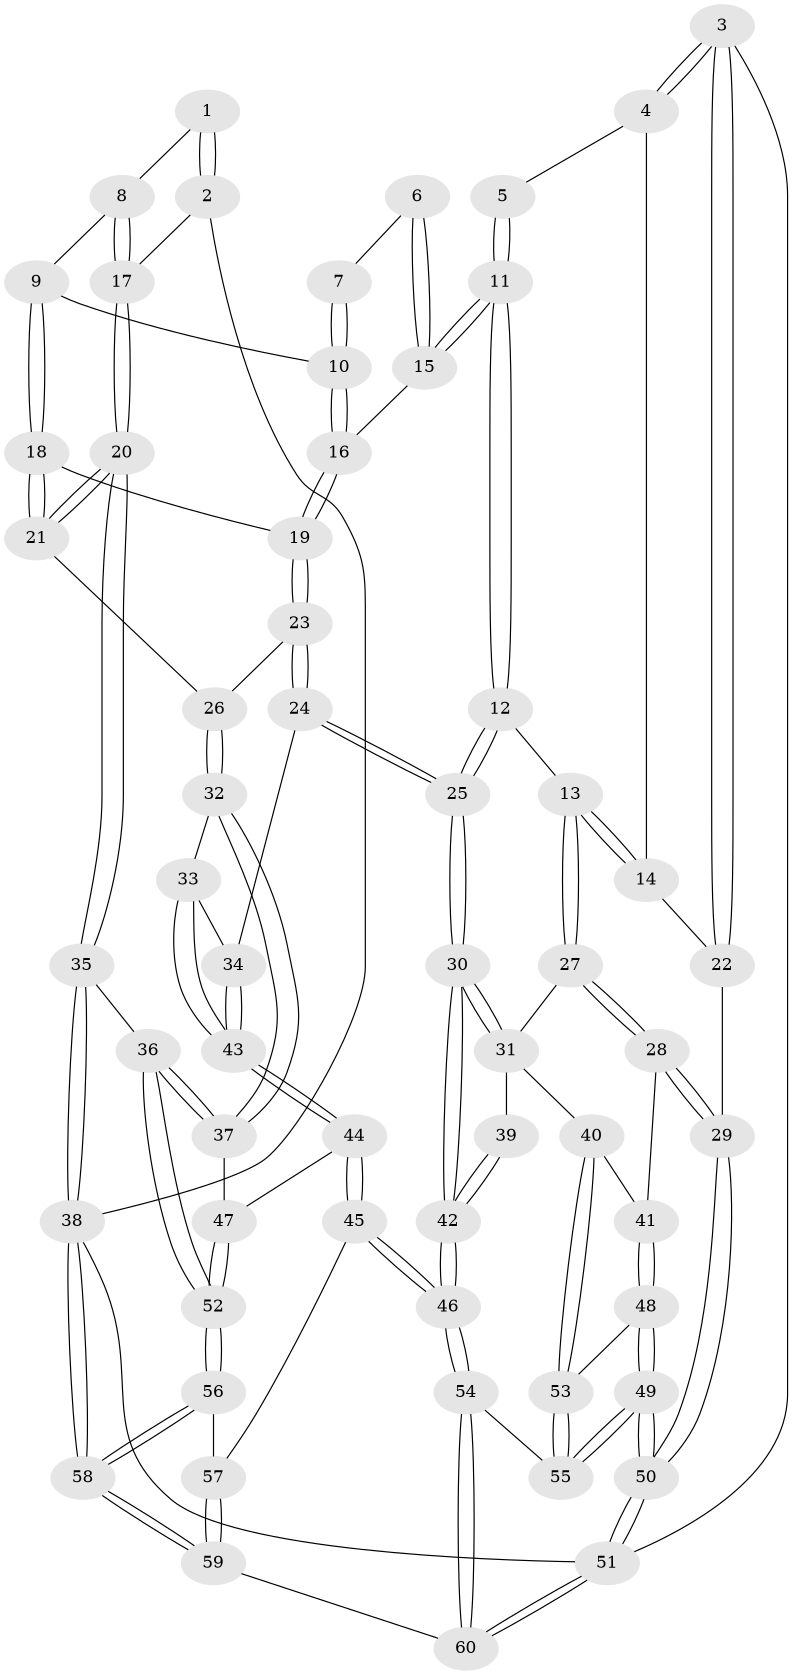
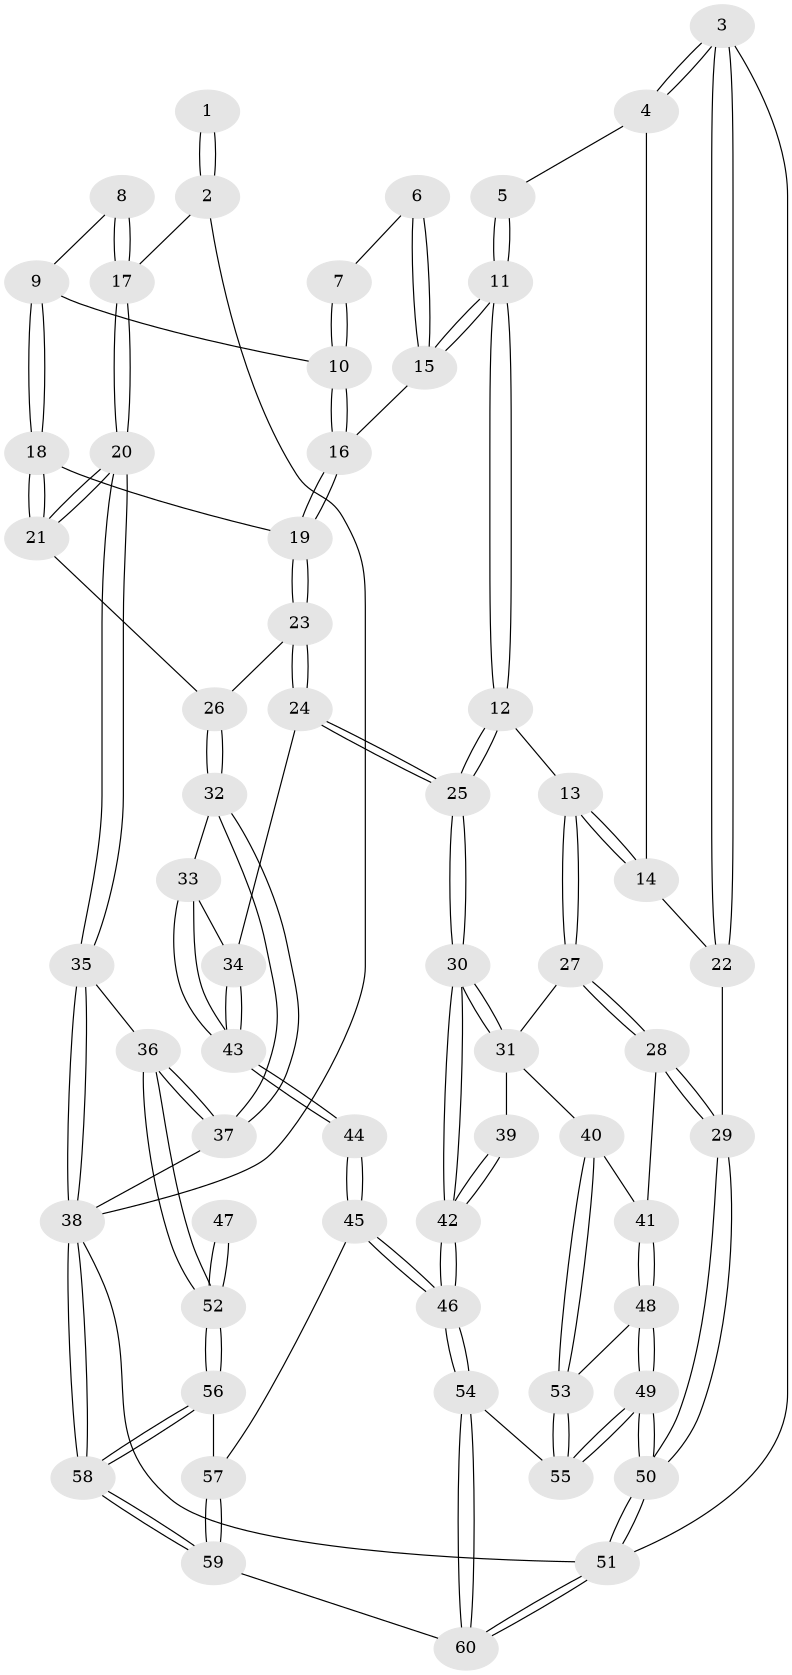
  graph {
    node [color=gray90 style=filled]
    1
    2
    8
    17
    38
    9
    3
    4
    22
    51
    20
    58
    5
    14
    29
    60
    11
    6
    7
    15
    12
    10
    16
    18
    19
    21
    13
    25
    27
    30
    28
    31
    23
    35
    26
    24
    36
    32
    50
    34
    43
    42
    33
    37
    41
    39
    40
    48
    46
    47
    44
    52
    56
    59
    53
    55
    49
    54
    45
    57
    1 -- 2
    1 -- 2
-   1 -- 8
    2 -- 17
    2 -- 38
    8 -- 17
    8 -- 17
    8 -- 9
    17 -- 20
    17 -- 20
    38 -- 51
    38 -- 58
    38 -- 58
    9 -- 10
    9 -- 18
    9 -- 18
    3 -- 4
    3 -- 4
    3 -- 22
    3 -- 22
    3 -- 51
    4 -- 5
    4 -- 14
    22 -- 29
    51 -- 60
    51 -- 60
    20 -- 21
    20 -- 21
    20 -- 35
    20 -- 35
    58 -- 59
    58 -- 59
    5 -- 11
    5 -- 11
    14 -- 22
    29 -- 50
    29 -- 50
    11 -- 15
    11 -- 15
    11 -- 12
    11 -- 12
    6 -- 7
    6 -- 15
    6 -- 15
    7 -- 10
    7 -- 10
    15 -- 16
    12 -- 13
    12 -- 25
    12 -- 25
    10 -- 16
    10 -- 16
    16 -- 19
    16 -- 19
    18 -- 19
    18 -- 21
    18 -- 21
    19 -- 23
    19 -- 23
    21 -- 26
    13 -- 14
    13 -- 14
    13 -- 27
    13 -- 27
    25 -- 30
    25 -- 30
    27 -- 28
    27 -- 28
    27 -- 31
    30 -- 31
    30 -- 31
    30 -- 42
    30 -- 42
    28 -- 29
    28 -- 29
    28 -- 41
    31 -- 39
    31 -- 40
    23 -- 26
    23 -- 24
    23 -- 24
    35 -- 38
    35 -- 38
    35 -- 36
    26 -- 32
    26 -- 32
    24 -- 25
    24 -- 25
    24 -- 34
    36 -- 37
    36 -- 37
    36 -- 52
    36 -- 52
    32 -- 33
    32 -- 37
    32 -- 37
    50 -- 51
    50 -- 51
    34 -- 43
    34 -- 43
    43 -- 44
    43 -- 44
    42 -- 46
    42 -- 46
    33 -- 34
    33 -- 43
    33 -- 43
-   37 -- 47
+   37 -- 38
    41 -- 48
    41 -- 48
    39 -- 42
    39 -- 42
    40 -- 41
    40 -- 53
    40 -- 53
    48 -- 53
    48 -- 49
    48 -- 49
    46 -- 54
    46 -- 54
    47 -- 52
    47 -- 52
-   44 -- 47
    44 -- 45
    44 -- 45
    52 -- 56
    52 -- 56
    56 -- 58
    56 -- 58
    56 -- 57
    59 -- 60
    53 -- 55
    53 -- 55
    49 -- 50
    49 -- 50
    49 -- 55
    49 -- 55
    54 -- 60
    54 -- 60
    54 -- 55
    45 -- 46
    45 -- 46
    45 -- 57
    57 -- 59
    57 -- 59
  }
